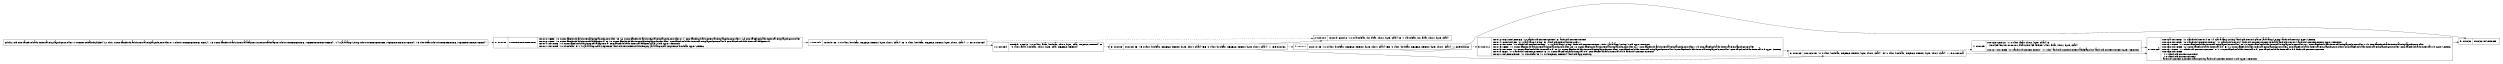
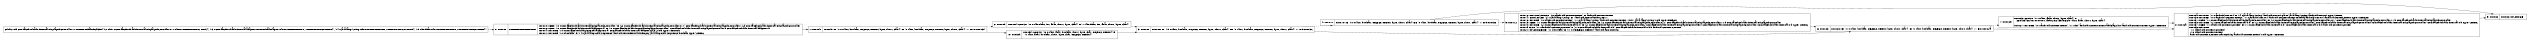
  digraph {
    rankdir=LR
    node [shape=record]
    n1 [label="{0\:\ 0x0000|MTH_ENTER_RETURN\l|0x0000: IGET  (r0 I:com.facebook.ads.internal.DisplayAdController) = (r2 I:com.facebook.ads.internal.DisplayAdController$11) com.facebook.ads.internal.DisplayAdController.11.b com.facebook.ads.internal.DisplayAdController \l0x0002: IGET  (r0 I:com.facebook.ads.internal.adapters.a) = (r0 I:com.facebook.ads.internal.DisplayAdController) com.facebook.ads.internal.DisplayAdController.a com.facebook.ads.internal.adapters.a \l0x0004: INVOKE  (r0 I:com.facebook.ads.internal.adapters.a) com.facebook.ads.internal.adapters.a.a():void type: VIRTUAL \l0x0007: INVOKE  (r0 I:boolean) = (r4 I:java.lang.CharSequence) android.text.TextUtils.isEmpty(java.lang.CharSequence):boolean type: STATIC \l}"]
    n2 [label="{1\:\ 0x000b|0x000b: IF  (r0 I:?[int, boolean, OBJECT, ARRAY, byte, short, char]) != (0 ?[int, boolean, OBJECT, ARRAY, byte, short, char])  \-\> B:10:0x003d \l}"]
    n3 [label="{2\:\ 0x000d|0x000d: CONST  (r0 I:?[boolean, int, float, short, byte, char]) = (1 ?[boolean, int, float, short, byte, char]) \l}"]
    n4 [label="{10\:\ 0x003d|0x003d: CONST  (r0 I:?[int, float, boolean, short, byte, char, OBJECT, ARRAY]) = \l  (0 ?[int, float, boolean, short, byte, char, OBJECT, ARRAY])\l \l}"]
    n5 [label="{3\:\ 0x000e|0x000e: IF  (r5 I:?[int, boolean, OBJECT, ARRAY, byte, short, char]) == (0 ?[int, boolean, OBJECT, ARRAY, byte, short, char])  \-\> B:9:0x003c \l}"]
    n6 [label="{4\:\ 0x0010|0x0010: IF  (r0 I:?[int, boolean, OBJECT, ARRAY, byte, short, char]) == (0 ?[int, boolean, OBJECT, ARRAY, byte, short, char])  \-\> B:9:0x003c \l}"]
    n7 [label="{6\:\ 0x0023|0x0023: IF  (r1 I:?[int, boolean, OBJECT, ARRAY, byte, short, char]) != (0 ?[int, boolean, OBJECT, ARRAY, byte, short, char])  \-\> B:8:0x002a \l}"]
    n8 [label="{9\:\ 0x003c|0x003c: INSTANCE   \l}"]
    n9 [label="{5\:\ 0x0012|0x0012: NEW_INSTANCE  (r0 I:android.content.Intent) =  android.content.Intent \l0x0014: CONST_STR  (r1 I:java.lang.String) =  \"android.intent.action.VIEW\" \l0x0016: INVOKE  (r0 I:android.content.Intent), (r1 I:java.lang.String) android.content.Intent.\<init\>(java.lang.String):void type: DIRECT \l0x0019: IGET  (r1 I:com.facebook.ads.internal.DisplayAdController) = (r2 I:com.facebook.ads.internal.DisplayAdController$11) com.facebook.ads.internal.DisplayAdController.11.b com.facebook.ads.internal.DisplayAdController \l0x001b: INVOKE  (r1 I:com.facebook.ads.internal.o.b) = (r1 I:com.facebook.ads.internal.DisplayAdController) com.facebook.ads.internal.DisplayAdController.i(com.facebook.ads.internal.DisplayAdController):com.facebook.ads.internal.o.b type: STATIC \l0x001f: IGET  (r1 I:android.content.Context) = (r1 I:com.facebook.ads.internal.o.b) com.facebook.ads.internal.o.b.b android.content.Context \l0x0021: INSTANCE_OF  (r1 I:boolean) = (r1 I:?[OBJECT, ARRAY]) android.app.Activity \l}"]
    n10 [label="{7\:\ 0x0025|0x0025: CONST  (r1 I:?[int, float, short, byte, char]) = \l  (268435456(0x10000000, float:2.5243549E\-29) ?[int, float, short, byte, char])\l \l0x0027: INVOKE  (r0 I:android.content.Intent), (r1 I:int) android.content.Intent.addFlags(int):android.content.Intent type: VIRTUAL \l}"]
    n11 [label="{8\:\ 0x002a|0x002a: INVOKE  (r1 I:android.net.Uri) = (r4 I:java.lang.String) android.net.Uri.parse(java.lang.String):android.net.Uri type: STATIC \l0x002e: INVOKE  (r0 I:android.content.Intent), (r1 I:android.net.Uri) android.content.Intent.setData(android.net.Uri):android.content.Intent type: VIRTUAL \l0x0031: IGET  (r1 I:com.facebook.ads.internal.DisplayAdController) = (r2 I:com.facebook.ads.internal.DisplayAdController$11) com.facebook.ads.internal.DisplayAdController.11.b com.facebook.ads.internal.DisplayAdController \l0x0033: INVOKE  (r1 I:com.facebook.ads.internal.o.b) = (r1 I:com.facebook.ads.internal.DisplayAdController) com.facebook.ads.internal.DisplayAdController.i(com.facebook.ads.internal.DisplayAdController):com.facebook.ads.internal.o.b type: STATIC \l0x0037: IGET  (r1 I:android.content.Context) = (r1 I:com.facebook.ads.internal.o.b) com.facebook.ads.internal.o.b.b android.content.Context \l0x8039: INVOKE  \l  (r1 I:android.content.Context)\l  (r0 I:android.content.Intent)\l android.content.Context.startActivity(android.content.Intent):void type: VIRTUAL \l}"]
    n12 [label="{public void com.facebook.ads.internal.DisplayAdController.11.onInterstitialAdClicked((r2 'this' I:com.facebook.ads.internal.DisplayAdController$11 A[IMMUTABLE_TYPE, THIS]), (r3 I:com.facebook.ads.internal.adapters.InterstitialAdapter A[IMMUTABLE_TYPE, METHOD_ARGUMENT]), (r4 I:java.lang.String A[IMMUTABLE_TYPE, METHOD_ARGUMENT]), (r5 I:boolean A[IMMUTABLE_TYPE, METHOD_ARGUMENT])) }"]
    n1 -> n2
    n2 -> n3 [style=dashed]
    n2 -> n4
-   n5 -> n3
-   n4 -> n5 [style=dashed]
+   n3 -> n5
+   n4 -> n5
    n5 -> n6 [style=dashed]
    n5 -> n7
    n6 -> n8
    n6 -> n9 [style=dashed]
    n7 -> n10 [style=dashed]
    n7 -> n11
    n9 -> n7
    n10 -> n11
    n11 -> n8
    n12 -> n1
  }
